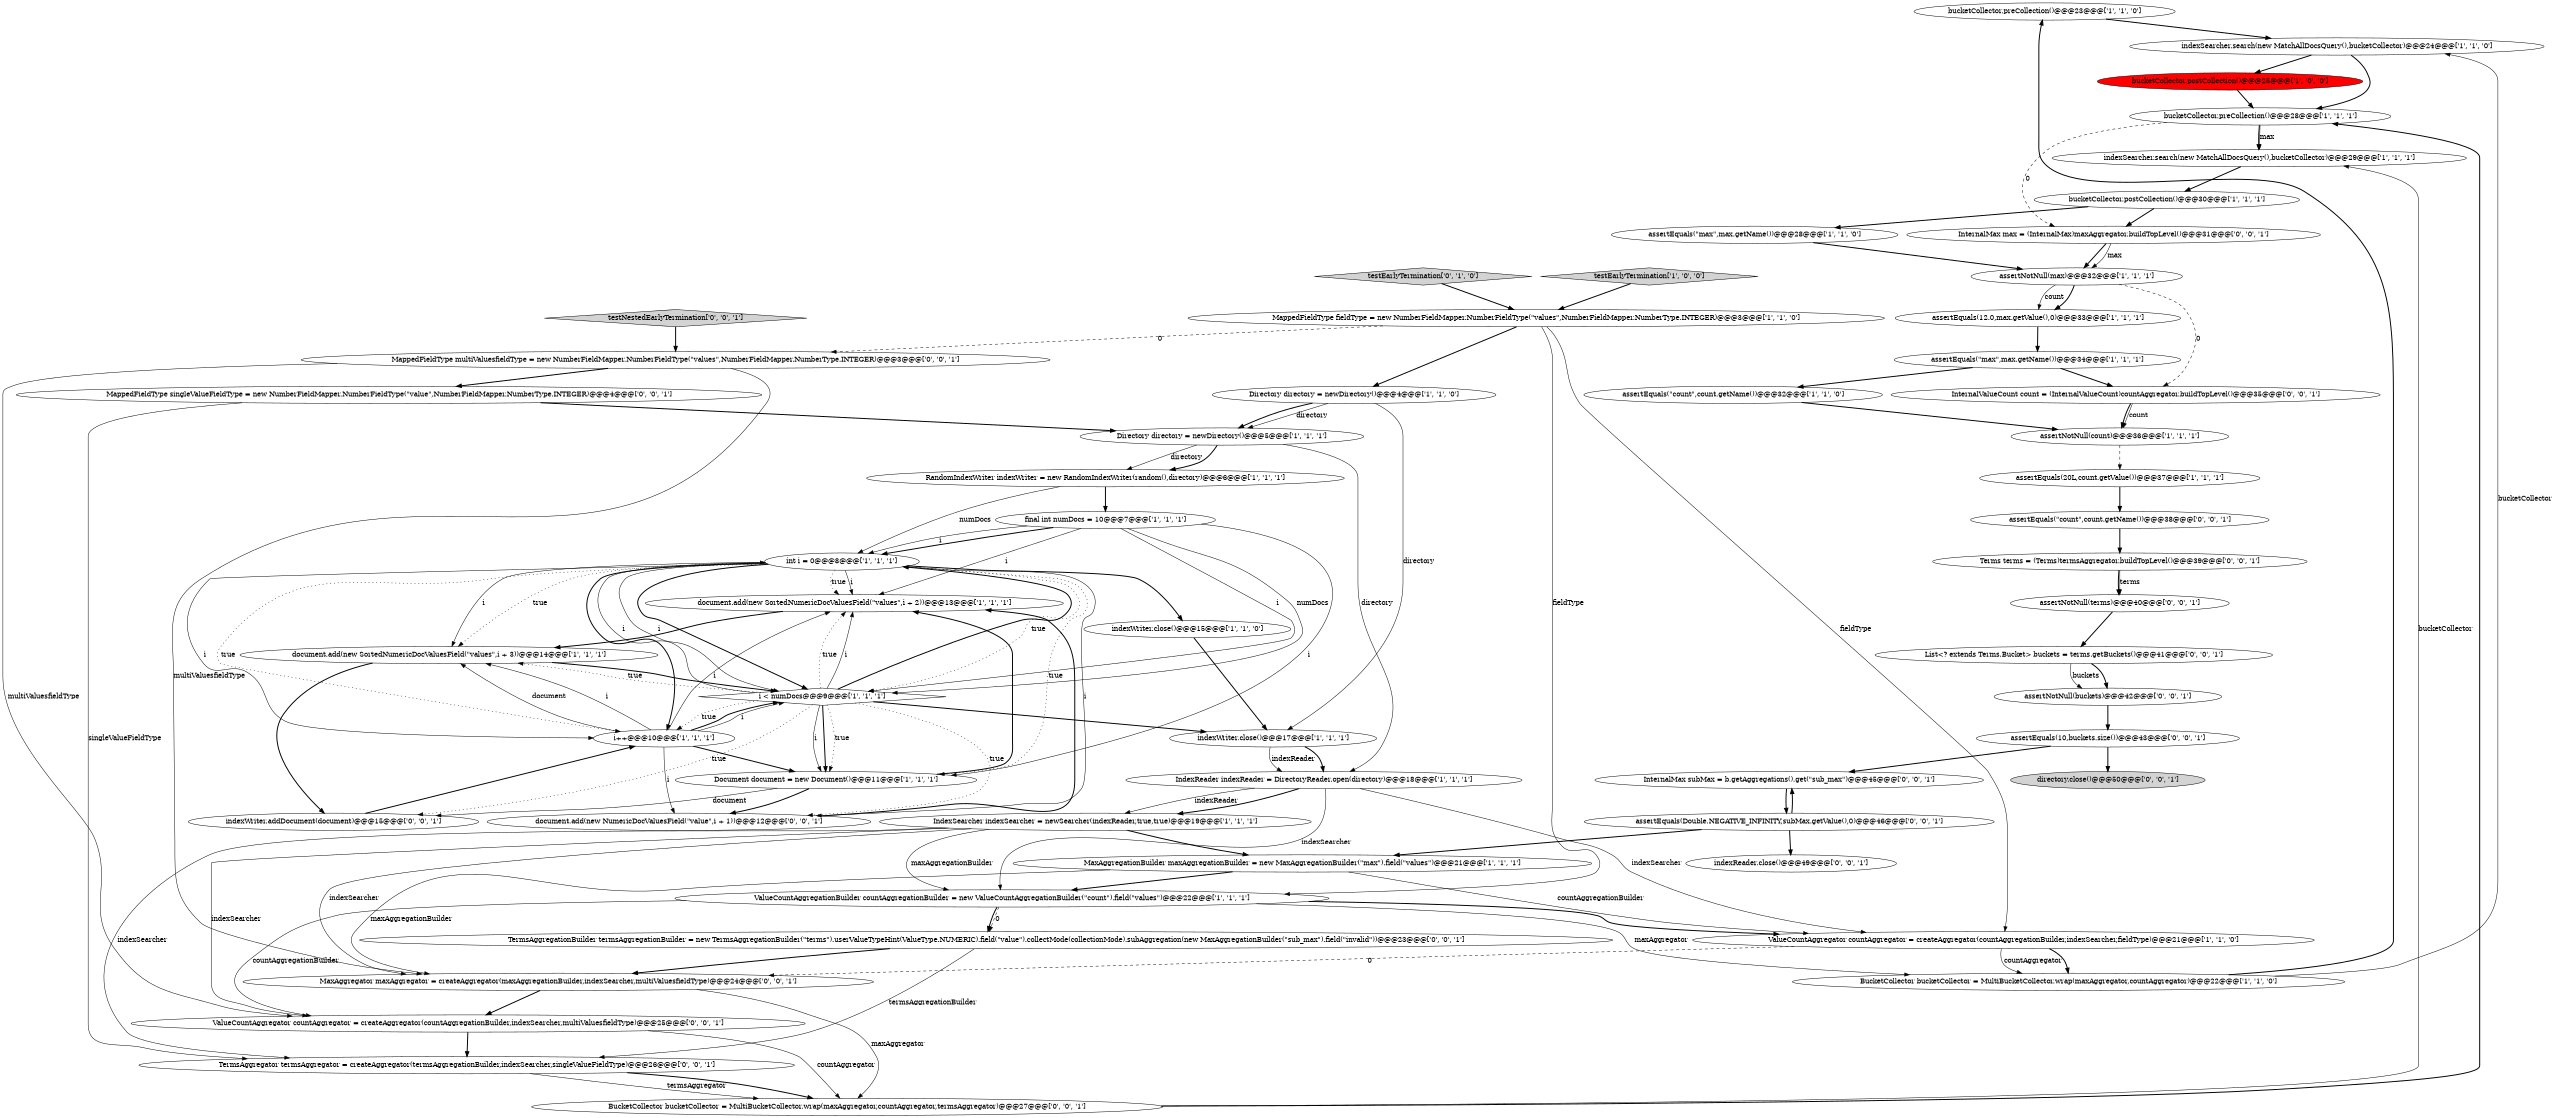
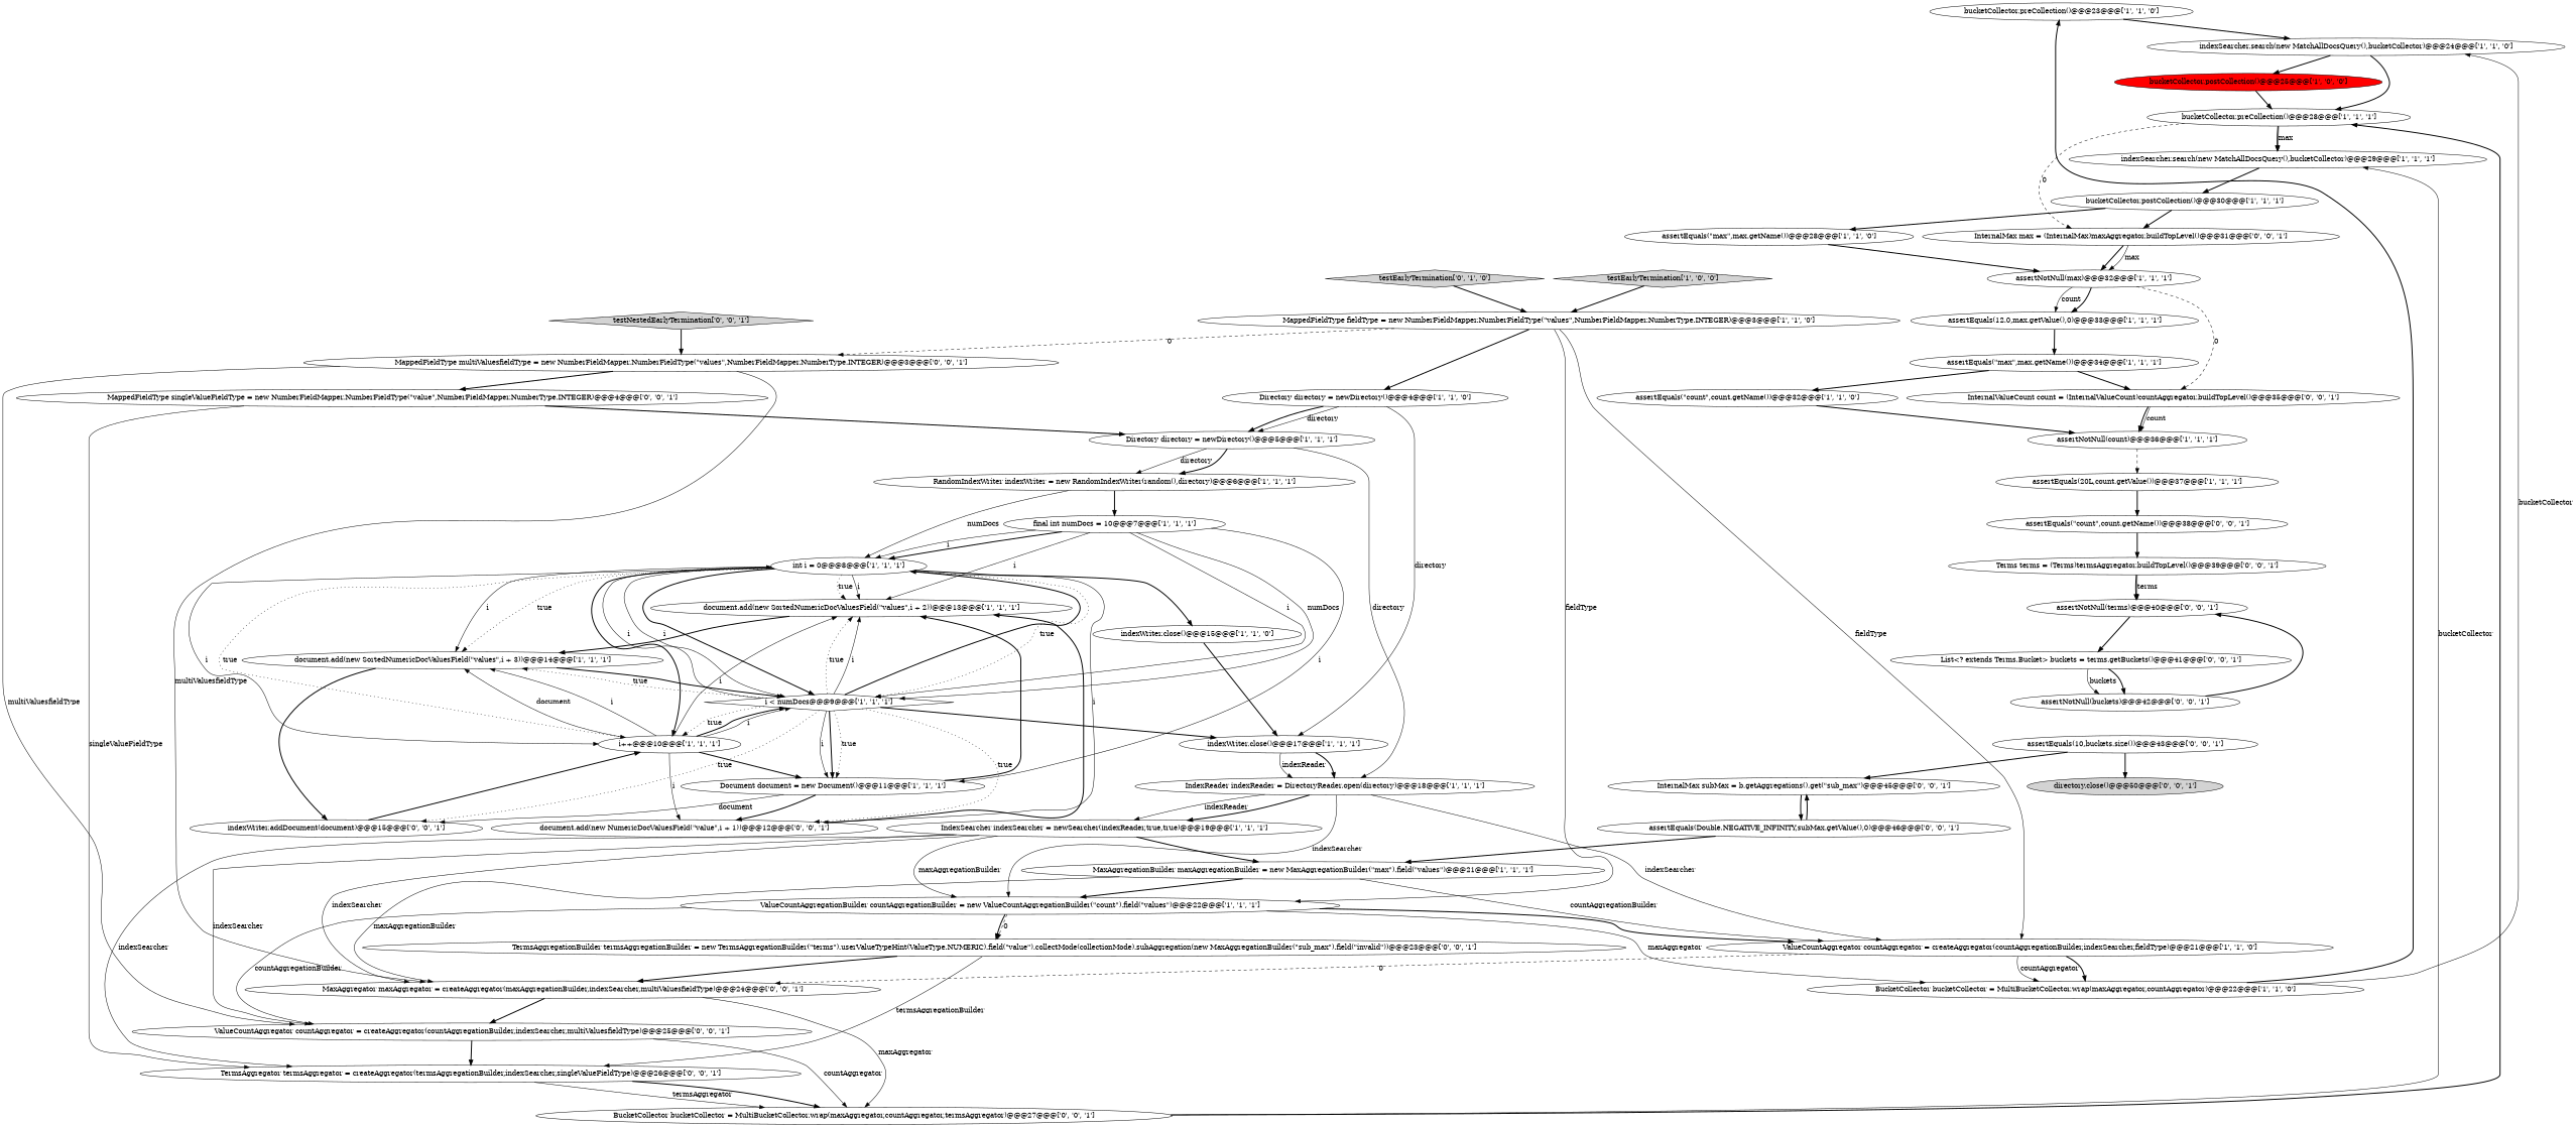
  digraph {
    node [fillcolor=white shape=ellipse style=filled]
    edge [style=bold]
    n1 [label="bucketCollector.preCollection()@@@23@@@['1', '1', '0']"]
    n2 [label="indexSearcher.search(new MatchAllDocsQuery(),bucketCollector)@@@24@@@['1', '1', '0']"]
    n3 [label="bucketCollector.preCollection()@@@28@@@['1', '1', '1']"]
    n4 [fillcolor=red label="bucketCollector.postCollection()@@@25@@@['1', '0', '0']"]
    n5 [label="assertEquals(12.0,max.getValue(),0)@@@33@@@['1', '1', '1']"]
    n6 [label="assertEquals(\"max\",max.getName())@@@34@@@['1', '1', '1']"]
    n7 [label="InternalValueCount count = (InternalValueCount)countAggregator.buildTopLevel()@@@35@@@['0', '0', '1']"]
    n8 [label="assertEquals(\"count\",count.getName())@@@32@@@['1', '1', '0']"]
    n9 [label="TermsAggregator termsAggregator = createAggregator(termsAggregationBuilder,indexSearcher,singleValueFieldType)@@@26@@@['0', '0', '1']"]
    n10 [label="BucketCollector bucketCollector = MultiBucketCollector.wrap(maxAggregator,countAggregator,termsAggregator)@@@27@@@['0', '0', '1']"]
    n11 [label="indexSearcher.search(new MatchAllDocsQuery(),bucketCollector)@@@29@@@['1', '1', '1']"]
    n12 [label="assertNotNull(max)@@@32@@@['1', '1', '1']"]
    n13 [label="assertNotNull(count)@@@36@@@['1', '1', '1']"]
    n14 [label="InternalMax max = (InternalMax)maxAggregator.buildTopLevel()@@@31@@@['0', '0', '1']"]
    n15 [label="bucketCollector.postCollection()@@@30@@@['1', '1', '1']"]
    n16 [fillcolor=lightgray label="testEarlyTermination['0', '1', '0']" shape=diamond]
    n17 [label="MappedFieldType fieldType = new NumberFieldMapper.NumberFieldType(\"values\",NumberFieldMapper.NumberType.INTEGER)@@@3@@@['1', '1', '0']"]
    n18 [label="ValueCountAggregator countAggregator = createAggregator(countAggregationBuilder,indexSearcher,fieldType)@@@21@@@['1', '1', '0']"]
    n19 [label="ValueCountAggregationBuilder countAggregationBuilder = new ValueCountAggregationBuilder(\"count\").field(\"values\")@@@22@@@['1', '1', '1']"]
    n20 [label="MappedFieldType multiValuesfieldType = new NumberFieldMapper.NumberFieldType(\"values\",NumberFieldMapper.NumberType.INTEGER)@@@3@@@['0', '0', '1']"]
    n21 [label="Directory directory = newDirectory()@@@4@@@['1', '1', '0']"]
    n22 [label="assertEquals(10,buckets.size())@@@43@@@['0', '0', '1']"]
    n23 [label="InternalMax subMax = b.getAggregations().get(\"sub_max\")@@@45@@@['0', '0', '1']"]
    n24 [fillcolor=lightgray label="directory.close()@@@50@@@['0', '0', '1']"]
    n25 [label="assertEquals(Double.NEGATIVE_INFINITY,subMax.getValue(),0)@@@46@@@['0', '0', '1']"]
    n26 [label="BucketCollector bucketCollector = MultiBucketCollector.wrap(maxAggregator,countAggregator)@@@22@@@['1', '1', '0']"]
    n27 [label="document.add(new SortedNumericDocValuesField(\"values\",i + 2))@@@13@@@['1', '1', '1']"]
    n28 [label="document.add(new SortedNumericDocValuesField(\"values\",i + 3))@@@14@@@['1', '1', '1']"]
    n29 [label="i < numDocs@@@9@@@['1', '1', '1']" shape=diamond]
    n30 [label="indexWriter.addDocument(document)@@@15@@@['0', '0', '1']"]
    n31 [label="Terms terms = (Terms)termsAggregator.buildTopLevel()@@@39@@@['0', '0', '1']"]
    n32 [label="assertNotNull(terms)@@@40@@@['0', '0', '1']"]
    n33 [label="List<? extends Terms.Bucket> buckets = terms.getBuckets()@@@41@@@['0', '0', '1']"]
    n34 [label="indexWriter.close()@@@17@@@['1', '1', '1']"]
    n35 [label="IndexReader indexReader = DirectoryReader.open(directory)@@@18@@@['1', '1', '1']"]
    n36 [label="IndexSearcher indexSearcher = newSearcher(indexReader,true,true)@@@19@@@['1', '1', '1']"]
    n37 [label="MaxAggregator maxAggregator = createAggregator(maxAggregationBuilder,indexSearcher,multiValuesfieldType)@@@24@@@['0', '0', '1']"]
    n38 [label="ValueCountAggregator countAggregator = createAggregator(countAggregationBuilder,indexSearcher,multiValuesfieldType)@@@25@@@['0', '0', '1']"]
    n39 [label="TermsAggregationBuilder termsAggregationBuilder = new TermsAggregationBuilder(\"terms\").userValueTypeHint(ValueType.NUMERIC).field(\"value\").collectMode(collectionMode).subAggregation(new MaxAggregationBuilder(\"sub_max\").field(\"invalid\"))@@@23@@@['0', '0', '1']"]
    n40 [label="RandomIndexWriter indexWriter = new RandomIndexWriter(random(),directory)@@@6@@@['1', '1', '1']"]
    n41 [label="int i = 0@@@8@@@['1', '1', '1']"]
    n42 [label="final int numDocs = 10@@@7@@@['1', '1', '1']"]
    n43 [label="Document document = new Document()@@@11@@@['1', '1', '1']"]
    n44 [label="indexWriter.close()@@@15@@@['1', '1', '0']"]
    n45 [label="document.add(new NumericDocValuesField(\"value\",i + 1))@@@12@@@['0', '0', '1']"]
    n46 [label="i++@@@10@@@['1', '1', '1']"]
    n47 [label="MaxAggregationBuilder maxAggregationBuilder = new MaxAggregationBuilder(\"max\").field(\"values\")@@@21@@@['1', '1', '1']"]
-   n48 [label="indexReader.close()@@@49@@@['0', '0', '1']"]
    n49 [label="Directory directory = newDirectory()@@@5@@@['1', '1', '1']"]
    n50 [label="assertEquals(20L,count.getValue())@@@37@@@['1', '1', '1']"]
    n51 [label="MappedFieldType singleValueFieldType = new NumberFieldMapper.NumberFieldType(\"value\",NumberFieldMapper.NumberType.INTEGER)@@@4@@@['0', '0', '1']"]
    n52 [label="assertEquals(\"max\",max.getName())@@@28@@@['1', '1', '0']"]
    n53 [label="assertEquals(\"count\",count.getName())@@@38@@@['0', '0', '1']"]
    n54 [label="assertNotNull(buckets)@@@42@@@['0', '0', '1']"]
    n55 [fillcolor=lightgray label="testEarlyTermination['1', '0', '0']" shape=diamond]
    n56 [fillcolor=lightgray label="testNestedEarlyTermination['0', '0', '1']" shape=diamond]
    n1 -> n2
    n2 -> n3
    n2 -> n4
    n3 -> n11
    n3 -> n11 [label=max style=solid]
    n3 -> n14 [label=0 style=dashed]
    n4 -> n3
    n5 -> n6
    n6 -> n7
    n6 -> n8
    n7 -> n13 [label=count style=solid]
    n7 -> n13
    n8 -> n13
    n9 -> n10 [label=termsAggregator style=solid]
    n9 -> n10
    n10 -> n3
    n10 -> n11 [label=bucketCollector style=solid]
    n11 -> n15
    n12 -> n5
    n12 -> n5 [label=count style=solid]
    n12 -> n7 [label=0 style=dashed]
    n13 -> n50 [style=dashed]
    n14 -> n12
    n14 -> n12 [label=max style=solid]
    n15 -> n14
    n15 -> n52
    n16 -> n17
    n17 -> n18 [label=fieldType style=solid]
    n17 -> n19 [label=fieldType style=solid]
    n17 -> n20 [label=0 style=dashed]
    n17 -> n21
    n18 -> n26 [label=countAggregator style=solid]
    n18 -> n26
    n18 -> n37 [label=0 style=dashed]
    n19 -> n18
    n19 -> n26 [label=maxAggregator style=solid]
    n19 -> n38 [label=countAggregationBuilder style=solid]
    n19 -> n39
    n19 -> n39 [label=0 style=dashed]
    n20 -> n37 [label=multiValuesfieldType style=solid]
    n20 -> n38 [label=multiValuesfieldType style=solid]
    n20 -> n51
    n21 -> n34 [label=directory style=solid]
    n21 -> n49 [label=directory style=solid]
    n21 -> n49
    n22 -> n23
    n22 -> n24
    n23 -> n25
    n25 -> n23
    n25 -> n47
-   n25 -> n48
    n26 -> n1
    n26 -> n2 [label=bucketCollector style=solid]
    n27 -> n28
    n28 -> n29
    n28 -> n30
    n29 -> n27 [label=i style=solid]
    n29 -> n27 [label=true style=dotted]
    n29 -> n28 [label=true style=dotted]
    n29 -> n30 [label=true style=dotted]
    n29 -> n34
    n29 -> n41
    n29 -> n41 [label=i style=solid]
    n29 -> n43 [label=i style=solid]
    n29 -> n43
    n29 -> n43 [label=true style=dotted]
    n29 -> n45 [label=true style=dotted]
    n29 -> n46 [label=true style=dotted]
    n30 -> n46
    n31 -> n32
    n31 -> n32 [label=terms style=solid]
    n32 -> n33
    n33 -> n54
    n33 -> n54 [label=buckets style=solid]
    n34 -> n35
    n34 -> n35 [label=indexReader style=solid]
    n35 -> n18 [label=indexSearcher style=solid]
    n35 -> n19 [label=indexSearcher style=solid]
    n35 -> n36 [label=indexReader style=solid]
    n35 -> n36
    n36 -> n9 [label=indexSearcher style=solid]
    n36 -> n19 [label=maxAggregationBuilder style=solid]
    n36 -> n37 [label=indexSearcher style=solid]
    n36 -> n38 [label=indexSearcher style=solid]
    n36 -> n47
    n37 -> n10 [label=maxAggregator style=solid]
    n37 -> n38
    n38 -> n9
    n38 -> n10 [label=countAggregator style=solid]
    n39 -> n9 [label=termsAggregationBuilder style=solid]
    n39 -> n37
    n40 -> n41 [label=numDocs style=solid]
    n40 -> n42
    n41 -> n27 [label=i style=solid]
    n41 -> n27 [label=true style=dotted]
    n41 -> n28 [label=i style=solid]
    n41 -> n28 [label=true style=dotted]
    n41 -> n29 [label=i style=solid]
    n41 -> n29 [label=true style=dotted]
    n41 -> n29
-   n41 -> n43 [label=true style=dotted]
    n41 -> n44
    n41 -> n45 [label=i style=solid]
    n41 -> n46
    n41 -> n46 [label=i style=solid]
    n41 -> n46 [label=true style=dotted]
    n42 -> n27 [label=i style=solid]
    n42 -> n29 [label=i style=solid]
    n42 -> n29 [label=numDocs style=solid]
    n42 -> n41
    n42 -> n41 [label=i style=solid]
    n42 -> n43 [label=i style=solid]
    n43 -> n27
    n43 -> n30 [label=document style=solid]
    n43 -> n45
    n44 -> n34
    n45 -> n27
    n46 -> n27 [label=i style=solid]
    n46 -> n28 [label=document style=solid]
    n46 -> n28 [label=i style=solid]
    n46 -> n29
    n46 -> n29 [label=i style=solid]
    n46 -> n43
    n46 -> n45 [label=i style=solid]
    n47 -> n18 [label=countAggregationBuilder style=solid]
    n47 -> n19
    n47 -> n37 [label=maxAggregationBuilder style=solid]
    n49 -> n35 [label=directory style=solid]
    n49 -> n40 [label=directory style=solid]
    n49 -> n40
    n50 -> n53
    n51 -> n9 [label=singleValueFieldType style=solid]
    n51 -> n49
    n52 -> n12
    n53 -> n31
-   n54 -> n22
+   n54 -> n32
    n55 -> n17
    n56 -> n20
  }
